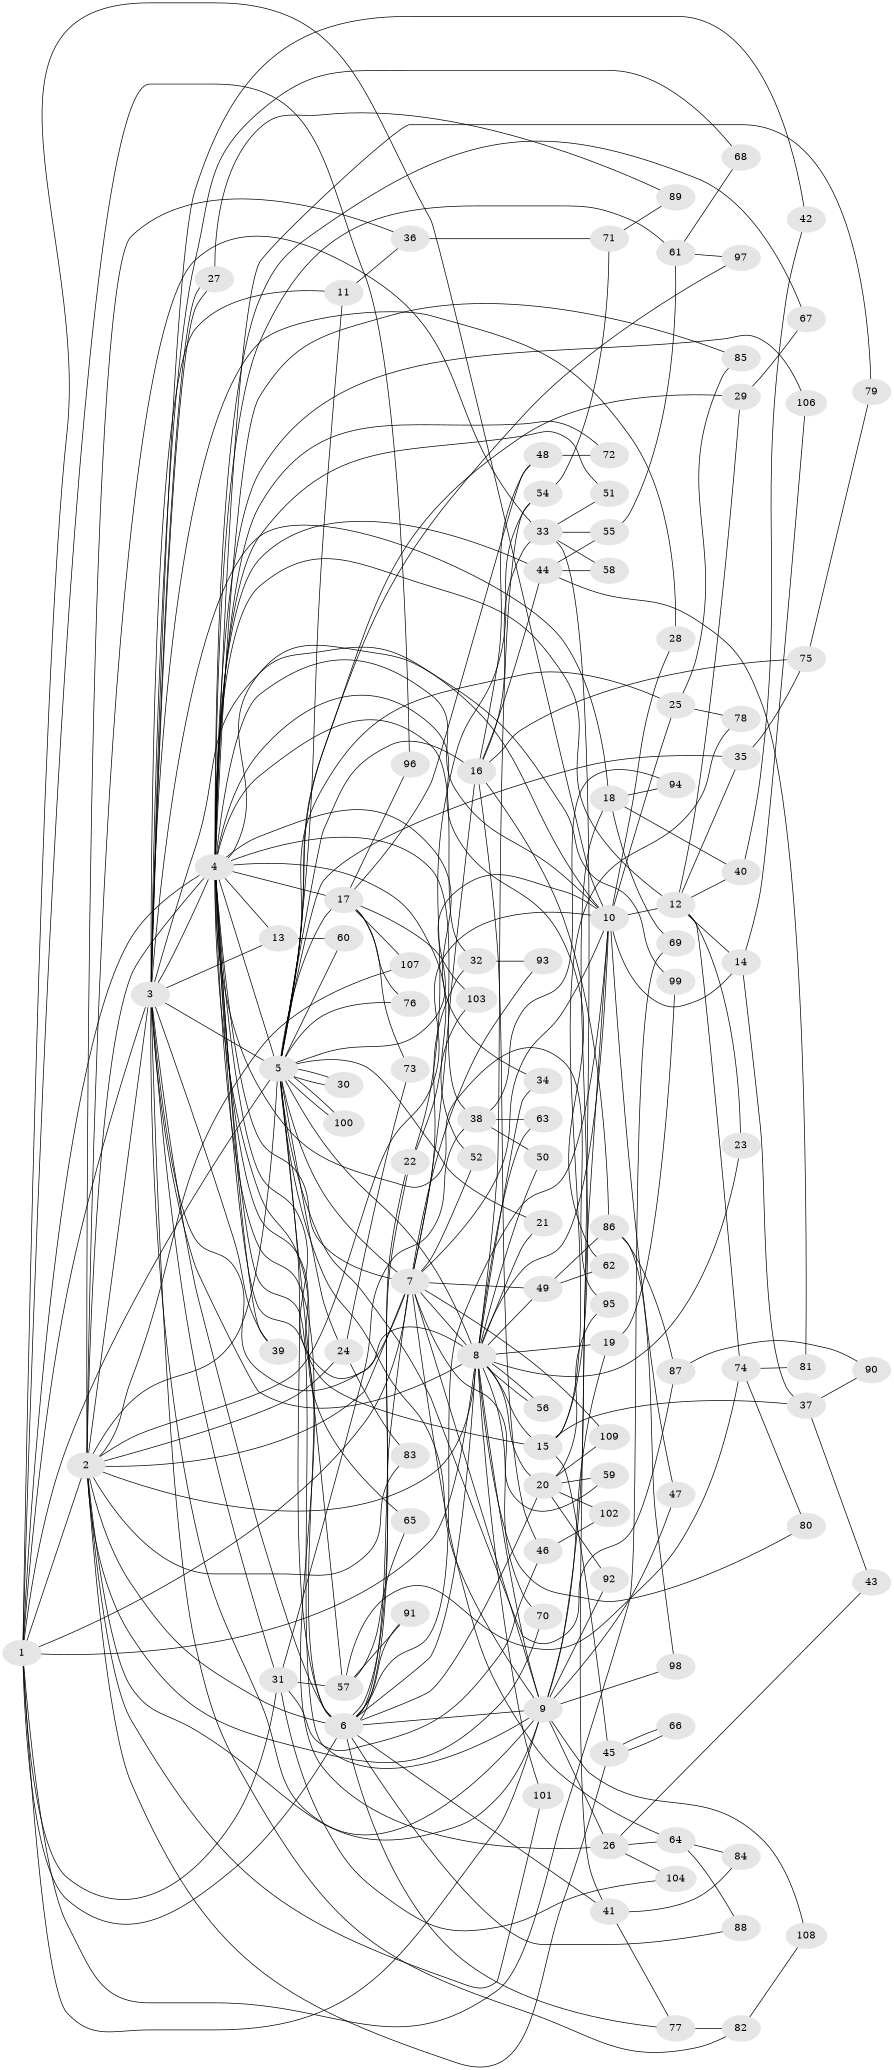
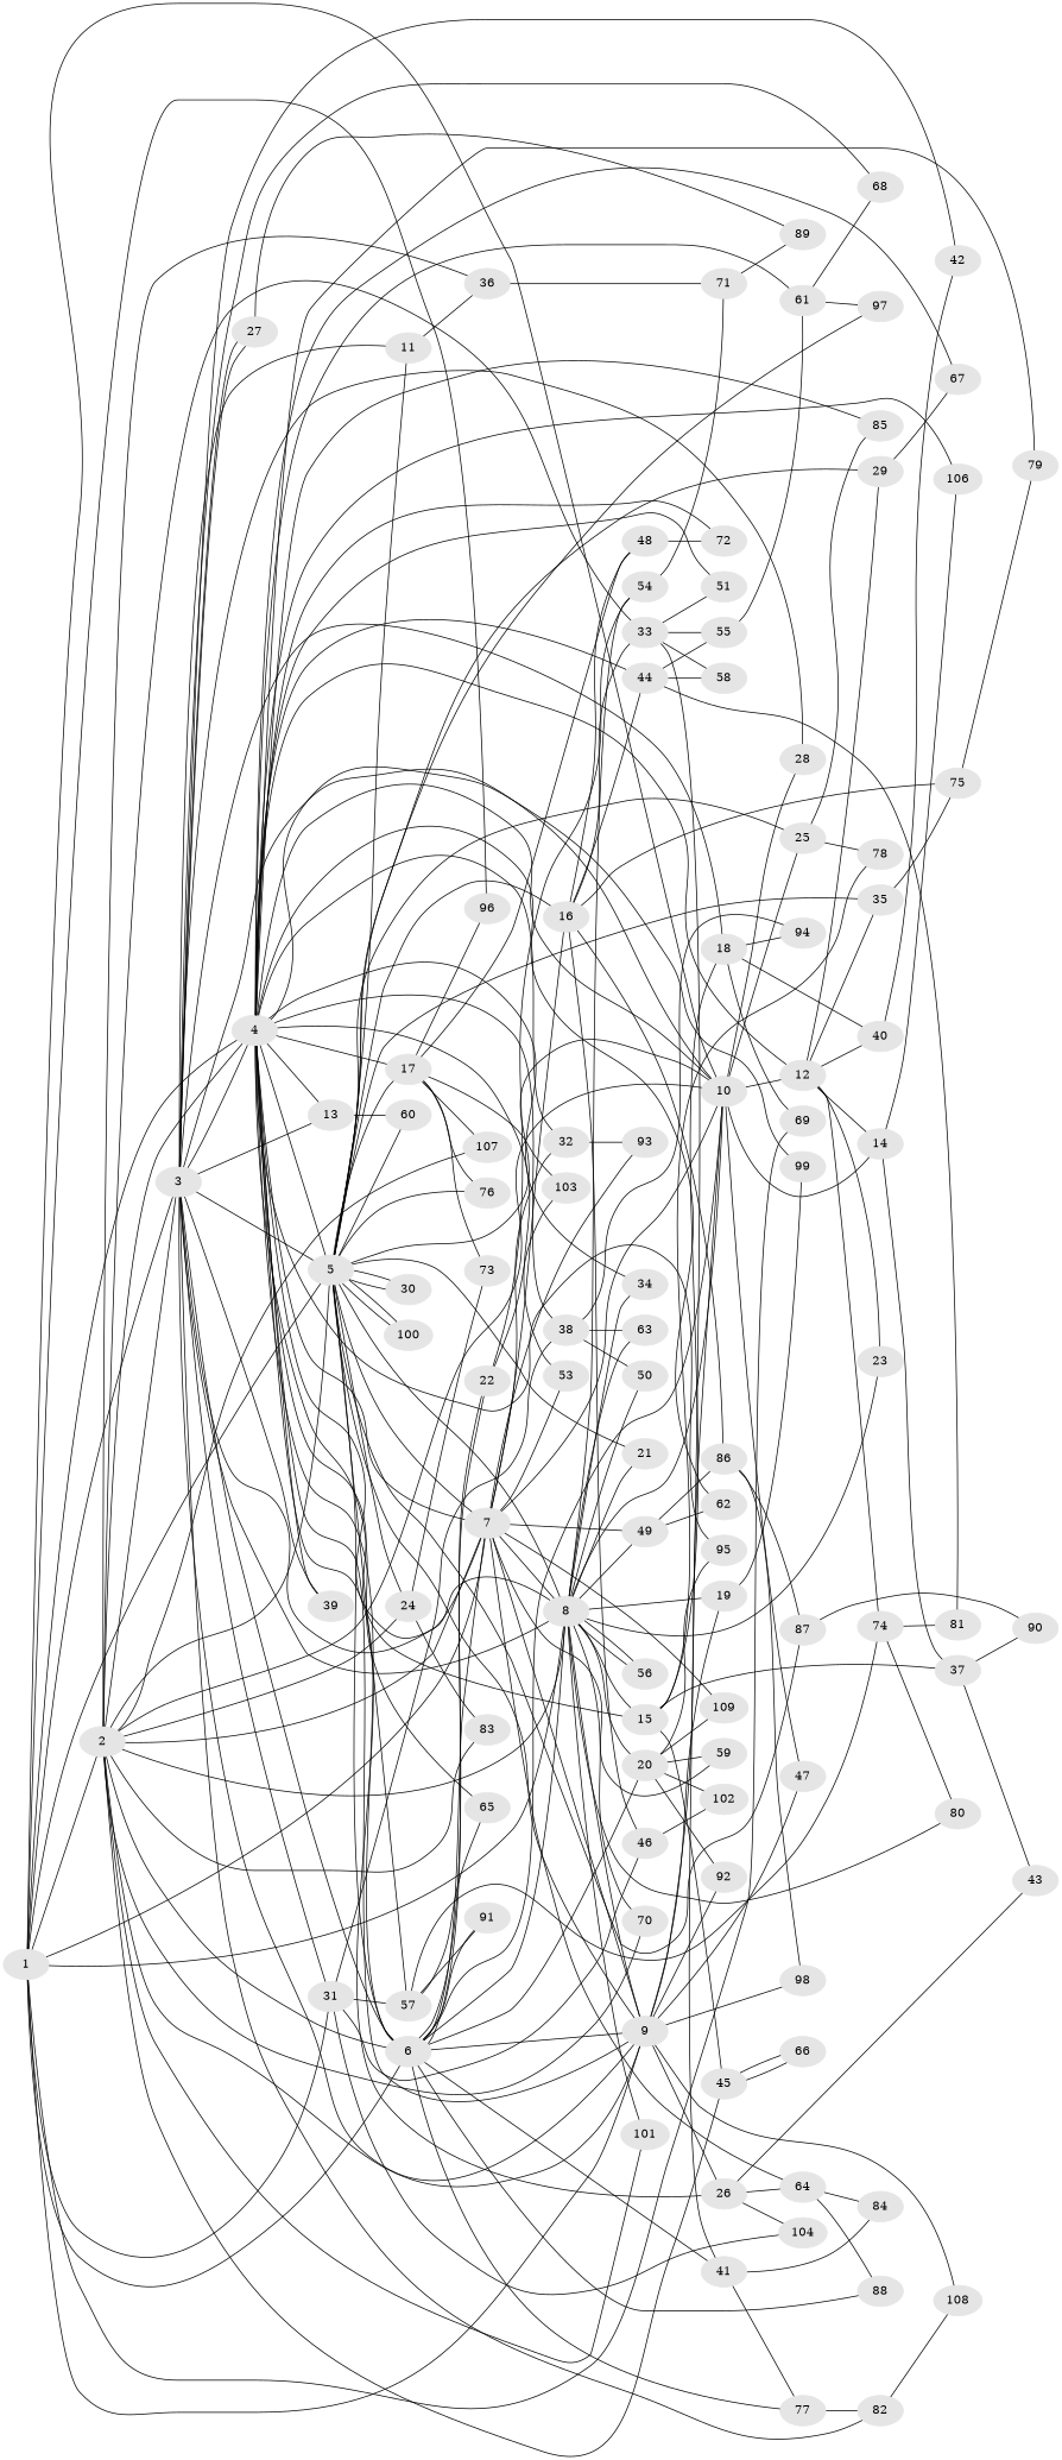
  graph {
    rankdir=LR
    node [color=gray90 style=filled]
    1
    2
    3
    4
    5
    6
    7
    8
    9
    10
    31
    69
    96
    24
    33
    36
    45
    70
    83
    101
    107
    11
    13
    18
    27
    28
    39
    42
    68
    82
    12
    15
    17
    26
    32
    34
    38
    44
    51
-   52
+   52 [label=53]
    61
    62
    65
    67
    72
    79
    85
    95
    99
    106
    16
    21
    25
    29
    30
    35
    57
    60
    76
    87
    97
    100
    20
    22
    41
    77
    88
    91
    49
    59
    64
    93
    109
    19
    23
    50
    54
    56
    63
    80
    47
    92
    98
    108
    14
    46
    104
    73
    55
    58
    71
    66
    40
    94
    89
    74
    37
    78
    48
    103
    43
    81
    75
    86
    90
    102
    84
    1 -- 2
    1 -- 3
    1 -- 4
    1 -- 5
    1 -- 6
    1 -- 7
    1 -- 8
    1 -- 9
    1 -- 10
    1 -- 31
    1 -- 69
    1 -- 96
    2 -- 3
    2 -- 4
    2 -- 5
    2 -- 6
    2 -- 7
    2 -- 8
    2 -- 9
    2 -- 10
    2 -- 24
    2 -- 33
    2 -- 36
    2 -- 45
    2 -- 70
    2 -- 83
    2 -- 101
    2 -- 107
    3 -- 4
    3 -- 5
    3 -- 6
    3 -- 7
    3 -- 8
    3 -- 9
    3 -- 10
    3 -- 31
    3 -- 11
    3 -- 13
    3 -- 18
    3 -- 27
    3 -- 27
    3 -- 28
    3 -- 39
    3 -- 42
    3 -- 68
    3 -- 82
    4 -- 5
    4 -- 6
    4 -- 7
    4 -- 8
    4 -- 9
    4 -- 10
    4 -- 13
    4 -- 39
    4 -- 12
    4 -- 15
    4 -- 17
    4 -- 26
    4 -- 32
    4 -- 34
    4 -- 38
    4 -- 44
    4 -- 51
    4 -- 52
    4 -- 61
    4 -- 62
    4 -- 65
    4 -- 67
    4 -- 72
    4 -- 79
    4 -- 85
    4 -- 95
    4 -- 99
    4 -- 106
    5 -- 6
    5 -- 7
    5 -- 8
    5 -- 9
    5 -- 10
    5 -- 24
    5 -- 11
    5 -- 17
    5 -- 16
    5 -- 21
    5 -- 25
    5 -- 29
    5 -- 30
    5 -- 30
    5 -- 35
    5 -- 57
    5 -- 60
    5 -- 76
    5 -- 87
    5 -- 97
    5 -- 100
    5 -- 100
    6 -- 7
    6 -- 8
    6 -- 9
    6 -- 10
    6 -- 20
    6 -- 22
    6 -- 22
    6 -- 41
    6 -- 77
    6 -- 88
    6 -- 91
    7 -- 8
    7 -- 9
    7 -- 10
    7 -- 32
    7 -- 52
    7 -- 16
    7 -- 49
    7 -- 59
    7 -- 64
    7 -- 93
    7 -- 109
    8 -- 9
    8 -- 10
    8 -- 70
    8 -- 101
    8 -- 15
    8 -- 34
    8 -- 21
    8 -- 20
    8 -- 49
    8 -- 19
    8 -- 23
    8 -- 50
    8 -- 54
    8 -- 56
    8 -- 56
    8 -- 63
    8 -- 80
    9 -- 10
    9 -- 26
    9 -- 19
    9 -- 47
    9 -- 92
    9 -- 98
    9 -- 108
    10 -- 28
    10 -- 12
    10 -- 25
    10 -- 47
    10 -- 14
    31 -- 38
    31 -- 57
    31 -- 46
    31 -- 104
    24 -- 83
    24 -- 73
    33 -- 51
    33 -- 41
    33 -- 55
    33 -- 58
    36 -- 71
    45 -- 66
    45 -- 66
    11 -- 36
    13 -- 60
    18 -- 69
    18 -- 40
    18 -- 94
    27 -- 89
    82 -- 108
    12 -- 29
    12 -- 35
    12 -- 23
    12 -- 14
    12 -- 40
    12 -- 74
    15 -- 45
    15 -- 18
    15 -- 37
    15 -- 78
    17 -- 96
    17 -- 107
    17 -- 76
    17 -- 73
    17 -- 48
    17 -- 103
    26 -- 64
    26 -- 104
    26 -- 43
    32 -- 93
    38 -- 50
    38 -- 63
    38 -- 94
    44 -- 55
    44 -- 58
    44 -- 81
    61 -- 68
    61 -- 97
    16 -- 33
    16 -- 44
    16 -- 46
    16 -- 48
    16 -- 75
    16 -- 86
    25 -- 85
    25 -- 78
    29 -- 67
    35 -- 75
    57 -- 65
    57 -- 91
    57 -- 74
    87 -- 90
    20 -- 95
    20 -- 59
    20 -- 109
    20 -- 92
    20 -- 102
    22 -- 54
    22 -- 103
    41 -- 77
    41 -- 84
    77 -- 82
    49 -- 62
    49 -- 86
    64 -- 88
    64 -- 84
    19 -- 99
    54 -- 71
    14 -- 106
    14 -- 37
    46 -- 102
    55 -- 61
    71 -- 89
    40 -- 42
    74 -- 80
    74 -- 81
    37 -- 43
    37 -- 90
    48 -- 72
    75 -- 79
    86 -- 87
    86 -- 98
  }
